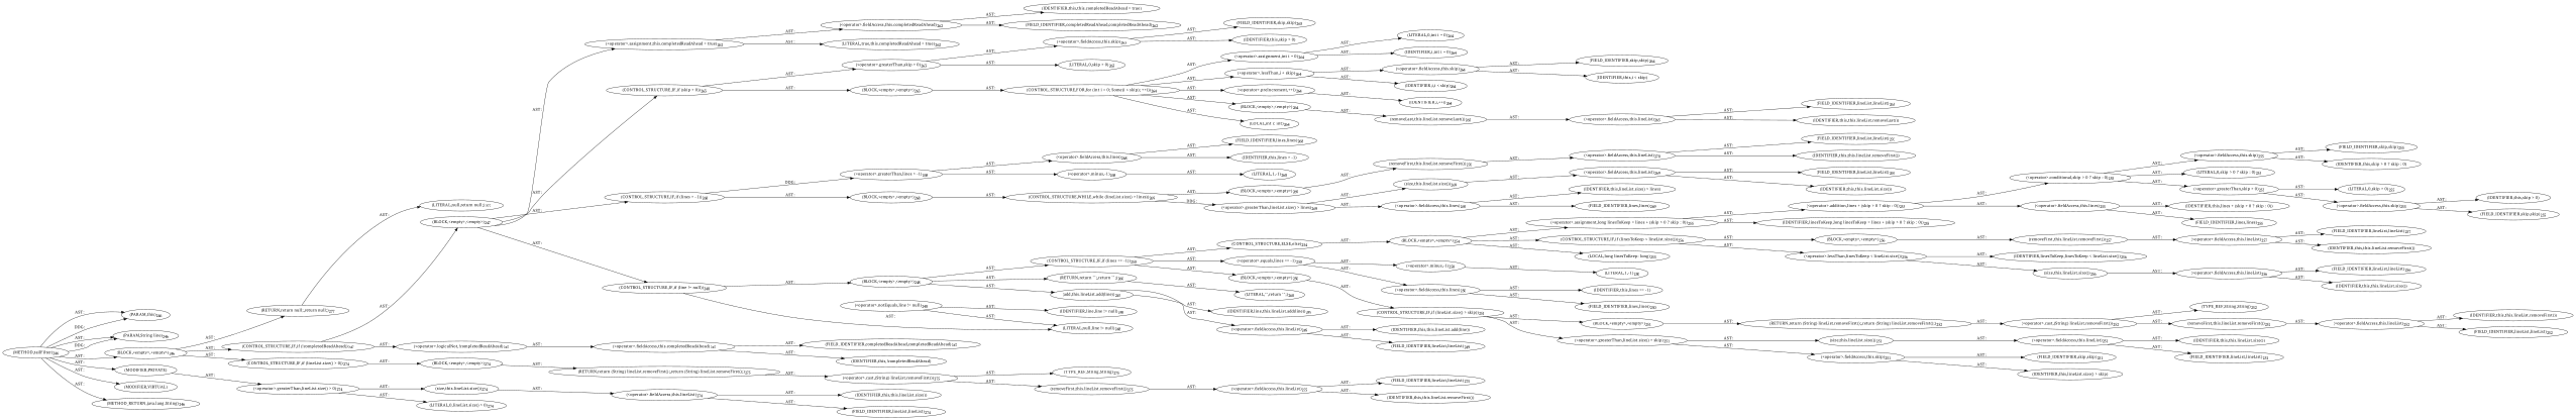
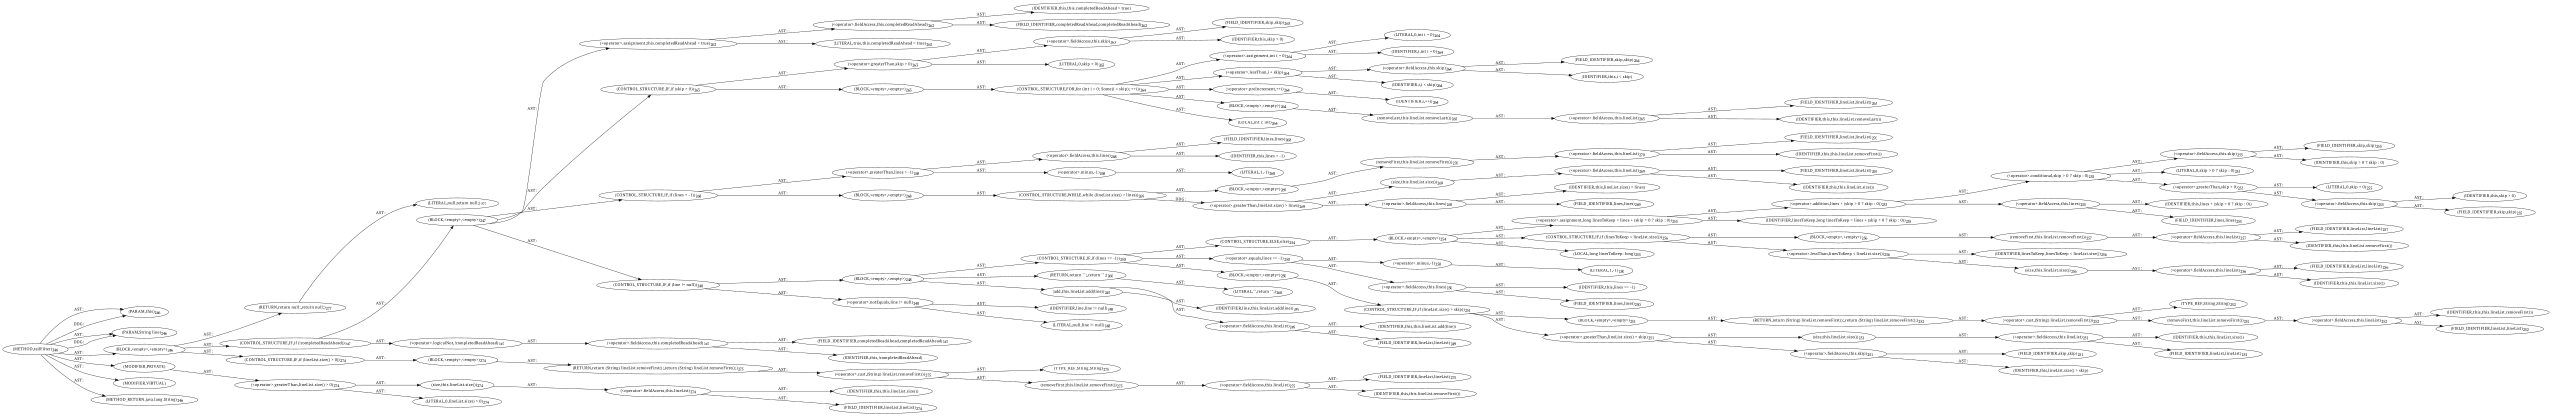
  digraph {
    fontname="PT Serif"
    rankdir=LR
    node [fontname="PT Serif"]
    edge [fontname="PT Serif"]
    n1 [label=<(METHOD,tailFilter)<SUB>246</SUB>>]
    n2 [label=<(PARAM,this)<SUB>246</SUB>>]
    n3 [label=<(PARAM,String line)<SUB>246</SUB>>]
    n4 [label=<(BLOCK,&lt;empty&gt;,&lt;empty&gt;)<SUB>246</SUB>>]
    n5 [label=<(MODIFIER,PRIVATE)>]
    n6 [label=<(MODIFIER,VIRTUAL)>]
    n7 [label=<(METHOD_RETURN,java.lang.String)<SUB>246</SUB>>]
    n8 [label=<(CONTROL_STRUCTURE,IF,if (!completedReadAhead))<SUB>247</SUB>>]
    n9 [label=<(CONTROL_STRUCTURE,IF,if (lineList.size() &gt; 0))<SUB>274</SUB>>]
    n10 [label=<(RETURN,return null;,return null;)<SUB>277</SUB>>]
    n11 [label=<(&lt;operator&gt;.greaterThan,lineList.size() &gt; 0)<SUB>274</SUB>>]
    n12 [label=<(&lt;operator&gt;.logicalNot,!completedReadAhead)<SUB>247</SUB>>]
    n13 [label=<(BLOCK,&lt;empty&gt;,&lt;empty&gt;)<SUB>247</SUB>>]
    n14 [label=<(BLOCK,&lt;empty&gt;,&lt;empty&gt;)<SUB>274</SUB>>]
    n15 [label=<(LITERAL,null,return null;)<SUB>277</SUB>>]
    n16 [label=<(&lt;operator&gt;.fieldAccess,this.completedReadAhead)<SUB>247</SUB>>]
    n17 [label=<(CONTROL_STRUCTURE,IF,if (line != null))<SUB>248</SUB>>]
    n18 [label=<(&lt;operator&gt;.assignment,this.completedReadAhead = true)<SUB>262</SUB>>]
    n19 [label=<(CONTROL_STRUCTURE,IF,if (skip &gt; 0))<SUB>263</SUB>>]
    n20 [label=<(CONTROL_STRUCTURE,IF,if (lines &gt; -1))<SUB>268</SUB>>]
    n21 [label=<(IDENTIFIER,this,!completedReadAhead)>]
    n22 [label=<(FIELD_IDENTIFIER,completedReadAhead,completedReadAhead)<SUB>247</SUB>>]
    n23 [label=<(&lt;operator&gt;.notEquals,line != null)<SUB>248</SUB>>]
    n24 [label=<(BLOCK,&lt;empty&gt;,&lt;empty&gt;)<SUB>248</SUB>>]
    n25 [label=<(&lt;operator&gt;.fieldAccess,this.completedReadAhead)<SUB>262</SUB>>]
    n26 [label=<(LITERAL,true,this.completedReadAhead = true)<SUB>262</SUB>>]
    n27 [label=<(&lt;operator&gt;.greaterThan,skip &gt; 0)<SUB>263</SUB>>]
    n28 [label=<(BLOCK,&lt;empty&gt;,&lt;empty&gt;)<SUB>263</SUB>>]
    n29 [label=<(&lt;operator&gt;.greaterThan,lines &gt; -1)<SUB>268</SUB>>]
    n30 [label=<(BLOCK,&lt;empty&gt;,&lt;empty&gt;)<SUB>268</SUB>>]
    n31 [label=<(IDENTIFIER,line,line != null)<SUB>248</SUB>>]
    n32 [label=<(LITERAL,null,line != null)<SUB>248</SUB>>]
    n33 [label=<(add,this.lineList.add(line))<SUB>249</SUB>>]
    n34 [label=<(CONTROL_STRUCTURE,IF,if (lines == -1))<SUB>250</SUB>>]
    n35 [label=<(RETURN,return &quot;&quot;;,return &quot;&quot;;)<SUB>260</SUB>>]
    n36 [label=<(&lt;operator&gt;.fieldAccess,this.lineList)<SUB>249</SUB>>]
    n37 [label=<(IDENTIFIER,line,this.lineList.add(line))<SUB>249</SUB>>]
    n38 [label=<(&lt;operator&gt;.equals,lines == -1)<SUB>250</SUB>>]
    n39 [label=<(BLOCK,&lt;empty&gt;,&lt;empty&gt;)<SUB>250</SUB>>]
    n40 [label=<(CONTROL_STRUCTURE,ELSE,else)<SUB>254</SUB>>]
    n41 [label=<(LITERAL,&quot;&quot;,return &quot;&quot;;)<SUB>260</SUB>>]
    n42 [label=<(IDENTIFIER,this,this.lineList.add(line))>]
    n43 [label=<(FIELD_IDENTIFIER,lineList,lineList)<SUB>249</SUB>>]
    n44 [label=<(&lt;operator&gt;.fieldAccess,this.lines)<SUB>250</SUB>>]
    n45 [label=<(&lt;operator&gt;.minus,-1)<SUB>250</SUB>>]
    n46 [label=<(CONTROL_STRUCTURE,IF,if (lineList.size() &gt; skip))<SUB>251</SUB>>]
    n47 [label=<(BLOCK,&lt;empty&gt;,&lt;empty&gt;)<SUB>254</SUB>>]
    n48 [label=<(IDENTIFIER,this,lines == -1)>]
    n49 [label=<(FIELD_IDENTIFIER,lines,lines)<SUB>250</SUB>>]
    n50 [label=<(LITERAL,1,-1)<SUB>250</SUB>>]
    n51 [label=<(&lt;operator&gt;.greaterThan,lineList.size() &gt; skip)<SUB>251</SUB>>]
    n52 [label=<(BLOCK,&lt;empty&gt;,&lt;empty&gt;)<SUB>251</SUB>>]
    n53 [label=<(size,this.lineList.size())<SUB>251</SUB>>]
    n54 [label=<(&lt;operator&gt;.fieldAccess,this.skip)<SUB>251</SUB>>]
    n55 [label=<(RETURN,return (String) lineList.removeFirst();,return (String) lineList.removeFirst();)<SUB>252</SUB>>]
    n56 [label=<(&lt;operator&gt;.fieldAccess,this.lineList)<SUB>251</SUB>>]
    n57 [label=<(IDENTIFIER,this,lineList.size() &gt; skip)>]
    n58 [label=<(FIELD_IDENTIFIER,skip,skip)<SUB>251</SUB>>]
    n59 [label=<(IDENTIFIER,this,this.lineList.size())>]
    n60 [label=<(FIELD_IDENTIFIER,lineList,lineList)<SUB>251</SUB>>]
    n61 [label=<(&lt;operator&gt;.cast,(String) lineList.removeFirst())<SUB>252</SUB>>]
    n62 [label=<(TYPE_REF,String,String)<SUB>252</SUB>>]
    n63 [label=<(removeFirst,this.lineList.removeFirst())<SUB>252</SUB>>]
    n64 [label=<(&lt;operator&gt;.fieldAccess,this.lineList)<SUB>252</SUB>>]
    n65 [label=<(IDENTIFIER,this,this.lineList.removeFirst())>]
    n66 [label=<(FIELD_IDENTIFIER,lineList,lineList)<SUB>252</SUB>>]
    n67 [label=<(LOCAL,long linesToKeep: long)<SUB>255</SUB>>]
    n68 [label=<(&lt;operator&gt;.assignment,long linesToKeep = lines + (skip &gt; 0 ? skip : 0))<SUB>255</SUB>>]
    n69 [label=<(CONTROL_STRUCTURE,IF,if (linesToKeep &lt; lineList.size()))<SUB>256</SUB>>]
    n70 [label=<(IDENTIFIER,linesToKeep,long linesToKeep = lines + (skip &gt; 0 ? skip : 0))<SUB>255</SUB>>]
    n71 [label=<(&lt;operator&gt;.addition,lines + (skip &gt; 0 ? skip : 0))<SUB>255</SUB>>]
    n72 [label=<(&lt;operator&gt;.lessThan,linesToKeep &lt; lineList.size())<SUB>256</SUB>>]
    n73 [label=<(BLOCK,&lt;empty&gt;,&lt;empty&gt;)<SUB>256</SUB>>]
    n74 [label=<(&lt;operator&gt;.fieldAccess,this.lines)<SUB>255</SUB>>]
    n75 [label=<(&lt;operator&gt;.conditional,skip &gt; 0 ? skip : 0)<SUB>255</SUB>>]
    n76 [label=<(IDENTIFIER,this,lines + (skip &gt; 0 ? skip : 0))>]
    n77 [label=<(FIELD_IDENTIFIER,lines,lines)<SUB>255</SUB>>]
    n78 [label=<(&lt;operator&gt;.greaterThan,skip &gt; 0)<SUB>255</SUB>>]
    n79 [label=<(&lt;operator&gt;.fieldAccess,this.skip)<SUB>255</SUB>>]
    n80 [label=<(LITERAL,0,skip &gt; 0 ? skip : 0)<SUB>255</SUB>>]
    n81 [label=<(&lt;operator&gt;.fieldAccess,this.skip)<SUB>255</SUB>>]
    n82 [label=<(LITERAL,0,skip &gt; 0)<SUB>255</SUB>>]
    n83 [label=<(IDENTIFIER,this,skip &gt; 0 ? skip : 0)>]
    n84 [label=<(FIELD_IDENTIFIER,skip,skip)<SUB>255</SUB>>]
    n85 [label=<(IDENTIFIER,this,skip &gt; 0)>]
    n86 [label=<(FIELD_IDENTIFIER,skip,skip)<SUB>255</SUB>>]
    n87 [label=<(IDENTIFIER,linesToKeep,linesToKeep &lt; lineList.size())<SUB>256</SUB>>]
    n88 [label=<(size,this.lineList.size())<SUB>256</SUB>>]
    n89 [label=<(removeFirst,this.lineList.removeFirst())<SUB>257</SUB>>]
    n90 [label=<(&lt;operator&gt;.fieldAccess,this.lineList)<SUB>256</SUB>>]
    n91 [label=<(IDENTIFIER,this,this.lineList.size())>]
    n92 [label=<(FIELD_IDENTIFIER,lineList,lineList)<SUB>256</SUB>>]
    n93 [label=<(&lt;operator&gt;.fieldAccess,this.lineList)<SUB>257</SUB>>]
    n94 [label=<(IDENTIFIER,this,this.lineList.removeFirst())>]
    n95 [label=<(FIELD_IDENTIFIER,lineList,lineList)<SUB>257</SUB>>]
    n96 [label=<(IDENTIFIER,this,this.completedReadAhead = true)>]
    n97 [label=<(FIELD_IDENTIFIER,completedReadAhead,completedReadAhead)<SUB>262</SUB>>]
    n98 [label=<(&lt;operator&gt;.fieldAccess,this.skip)<SUB>263</SUB>>]
    n99 [label=<(LITERAL,0,skip &gt; 0)<SUB>263</SUB>>]
    n100 [label=<(CONTROL_STRUCTURE,FOR,for (int i = 0; Some(i &lt; skip); ++i))<SUB>264</SUB>>]
    n101 [label=<(IDENTIFIER,this,skip &gt; 0)>]
    n102 [label=<(FIELD_IDENTIFIER,skip,skip)<SUB>263</SUB>>]
    n103 [label=<(LOCAL,int i: int)<SUB>264</SUB>>]
    n104 [label=<(&lt;operator&gt;.assignment,int i = 0)<SUB>264</SUB>>]
    n105 [label=<(&lt;operator&gt;.lessThan,i &lt; skip)<SUB>264</SUB>>]
    n106 [label=<(&lt;operator&gt;.preIncrement,++i)<SUB>264</SUB>>]
    n107 [label=<(BLOCK,&lt;empty&gt;,&lt;empty&gt;)<SUB>264</SUB>>]
    n108 [label=<(IDENTIFIER,i,int i = 0)<SUB>264</SUB>>]
    n109 [label=<(LITERAL,0,int i = 0)<SUB>264</SUB>>]
    n110 [label=<(IDENTIFIER,i,i &lt; skip)<SUB>264</SUB>>]
    n111 [label=<(&lt;operator&gt;.fieldAccess,this.skip)<SUB>264</SUB>>]
    n112 [label=<(IDENTIFIER,i,++i)<SUB>264</SUB>>]
    n113 [label=<(removeLast,this.lineList.removeLast())<SUB>265</SUB>>]
    n114 [label=<(IDENTIFIER,this,i &lt; skip)>]
    n115 [label=<(FIELD_IDENTIFIER,skip,skip)<SUB>264</SUB>>]
    n116 [label=<(&lt;operator&gt;.fieldAccess,this.lineList)<SUB>265</SUB>>]
    n117 [label=<(IDENTIFIER,this,this.lineList.removeLast())>]
    n118 [label=<(FIELD_IDENTIFIER,lineList,lineList)<SUB>265</SUB>>]
    n119 [label=<(&lt;operator&gt;.fieldAccess,this.lines)<SUB>268</SUB>>]
    n120 [label=<(&lt;operator&gt;.minus,-1)<SUB>268</SUB>>]
    n121 [label=<(CONTROL_STRUCTURE,WHILE,while (lineList.size() &gt; lines))<SUB>269</SUB>>]
    n122 [label=<(IDENTIFIER,this,lines &gt; -1)>]
    n123 [label=<(FIELD_IDENTIFIER,lines,lines)<SUB>268</SUB>>]
    n124 [label=<(LITERAL,1,-1)<SUB>268</SUB>>]
    n125 [label=<(&lt;operator&gt;.greaterThan,lineList.size() &gt; lines)<SUB>269</SUB>>]
    n126 [label=<(BLOCK,&lt;empty&gt;,&lt;empty&gt;)<SUB>269</SUB>>]
    n127 [label=<(size,this.lineList.size())<SUB>269</SUB>>]
    n128 [label=<(&lt;operator&gt;.fieldAccess,this.lines)<SUB>269</SUB>>]
    n129 [label=<(removeFirst,this.lineList.removeFirst())<SUB>270</SUB>>]
    n130 [label=<(&lt;operator&gt;.fieldAccess,this.lineList)<SUB>269</SUB>>]
    n131 [label=<(IDENTIFIER,this,lineList.size() &gt; lines)>]
    n132 [label=<(FIELD_IDENTIFIER,lines,lines)<SUB>269</SUB>>]
    n133 [label=<(IDENTIFIER,this,this.lineList.size())>]
    n134 [label=<(FIELD_IDENTIFIER,lineList,lineList)<SUB>269</SUB>>]
    n135 [label=<(&lt;operator&gt;.fieldAccess,this.lineList)<SUB>270</SUB>>]
    n136 [label=<(IDENTIFIER,this,this.lineList.removeFirst())>]
    n137 [label=<(FIELD_IDENTIFIER,lineList,lineList)<SUB>270</SUB>>]
    n138 [label=<(size,this.lineList.size())<SUB>274</SUB>>]
    n139 [label=<(LITERAL,0,lineList.size() &gt; 0)<SUB>274</SUB>>]
    n140 [label=<(RETURN,return (String) lineList.removeFirst();,return (String) lineList.removeFirst();)<SUB>275</SUB>>]
    n141 [label=<(&lt;operator&gt;.fieldAccess,this.lineList)<SUB>274</SUB>>]
    n142 [label=<(IDENTIFIER,this,this.lineList.size())>]
    n143 [label=<(FIELD_IDENTIFIER,lineList,lineList)<SUB>274</SUB>>]
    n144 [label=<(&lt;operator&gt;.cast,(String) lineList.removeFirst())<SUB>275</SUB>>]
    n145 [label=<(TYPE_REF,String,String)<SUB>275</SUB>>]
    n146 [label=<(removeFirst,this.lineList.removeFirst())<SUB>275</SUB>>]
    n147 [label=<(&lt;operator&gt;.fieldAccess,this.lineList)<SUB>275</SUB>>]
    n148 [label=<(IDENTIFIER,this,this.lineList.removeFirst())>]
    n149 [label=<(FIELD_IDENTIFIER,lineList,lineList)<SUB>275</SUB>>]
    n1 -> n2 [label="AST: "]
    n1 -> n2 [label="DDG: "]
    n1 -> n3 [label="AST: "]
    n1 -> n3 [label="DDG: "]
    n1 -> n4 [label="AST: "]
    n1 -> n5 [label="AST: "]
    n1 -> n6 [label="AST: "]
    n1 -> n7 [label="AST: "]
    n4 -> n8 [label="AST: "]
    n4 -> n9 [label="AST: "]
    n4 -> n10 [label="AST: "]
    n5 -> n11 [label="AST: "]
    n8 -> n12 [label="AST: "]
    n8 -> n13 [label="AST: "]
    n9 -> n14 [label="AST: "]
    n10 -> n15 [label="AST: "]
    n11 -> n138 [label="AST: "]
    n11 -> n139 [label="AST: "]
    n12 -> n16 [label="AST: "]
    n13 -> n17 [label="AST: "]
    n13 -> n18 [label="AST: "]
    n13 -> n19 [label="AST: "]
    n13 -> n20 [label="AST: "]
    n14 -> n140 [label="AST: "]
    n16 -> n21 [label="AST: "]
    n16 -> n22 [label="AST: "]
-   n17 -> n32 [label="AST: "]
+   n17 -> n23 [label="AST: "]
    n17 -> n24 [label="AST: "]
    n18 -> n25 [label="AST: "]
    n18 -> n26 [label="AST: "]
    n19 -> n27 [label="AST: "]
    n19 -> n28 [label="AST: "]
-   n20 -> n29 [label="DDG: "]
+   n20 -> n29 [label="AST: "]
    n20 -> n30 [label="AST: "]
    n23 -> n31 [label="AST: "]
    n23 -> n32 [label="AST: "]
    n24 -> n33 [label="AST: "]
    n24 -> n34 [label="AST: "]
    n24 -> n35 [label="AST: "]
    n25 -> n96 [label="AST: "]
    n25 -> n97 [label="AST: "]
    n27 -> n98 [label="AST: "]
    n27 -> n99 [label="AST: "]
    n28 -> n100 [label="AST: "]
    n29 -> n119 [label="AST: "]
    n29 -> n120 [label="AST: "]
    n30 -> n121 [label="AST: "]
    n33 -> n36 [label="AST: "]
    n33 -> n37 [label="AST: "]
    n34 -> n38 [label="AST: "]
    n34 -> n39 [label="AST: "]
    n34 -> n40 [label="AST: "]
    n35 -> n41 [label="AST: "]
    n36 -> n42 [label="AST: "]
    n36 -> n43 [label="AST: "]
    n38 -> n44 [label="AST: "]
    n38 -> n45 [label="AST: "]
    n39 -> n46 [label="AST: "]
    n40 -> n47 [label="AST: "]
    n44 -> n48 [label="AST: "]
    n44 -> n49 [label="AST: "]
    n45 -> n50 [label="AST: "]
    n46 -> n51 [label="AST: "]
    n46 -> n52 [label="AST: "]
    n47 -> n67 [label="AST: "]
    n47 -> n68 [label="AST: "]
    n47 -> n69 [label="AST: "]
    n51 -> n53 [label="AST: "]
    n51 -> n54 [label="AST: "]
    n52 -> n55 [label="AST: "]
    n53 -> n56 [label="AST: "]
    n54 -> n57 [label="AST: "]
    n54 -> n58 [label="AST: "]
    n55 -> n61 [label="AST: "]
    n56 -> n59 [label="AST: "]
    n56 -> n60 [label="AST: "]
    n61 -> n62 [label="AST: "]
    n61 -> n63 [label="AST: "]
    n63 -> n64 [label="AST: "]
    n64 -> n65 [label="AST: "]
    n64 -> n66 [label="AST: "]
    n68 -> n70 [label="AST: "]
    n68 -> n71 [label="AST: "]
    n69 -> n72 [label="AST: "]
    n69 -> n73 [label="AST: "]
    n71 -> n74 [label="AST: "]
    n71 -> n75 [label="AST: "]
    n72 -> n87 [label="AST: "]
    n72 -> n88 [label="AST: "]
    n73 -> n89 [label="AST: "]
    n74 -> n76 [label="AST: "]
    n74 -> n77 [label="AST: "]
    n75 -> n78 [label="AST: "]
    n75 -> n79 [label="AST: "]
    n75 -> n80 [label="AST: "]
    n78 -> n81 [label="AST: "]
    n78 -> n82 [label="AST: "]
    n79 -> n83 [label="AST: "]
    n79 -> n84 [label="AST: "]
    n81 -> n85 [label="AST: "]
    n81 -> n86 [label="AST: "]
    n88 -> n90 [label="AST: "]
    n89 -> n93 [label="AST: "]
    n90 -> n91 [label="AST: "]
    n90 -> n92 [label="AST: "]
    n93 -> n94 [label="AST: "]
    n93 -> n95 [label="AST: "]
    n98 -> n101 [label="AST: "]
    n98 -> n102 [label="AST: "]
    n100 -> n103 [label="AST: "]
    n100 -> n104 [label="AST: "]
    n100 -> n105 [label="AST: "]
    n100 -> n106 [label="AST: "]
    n100 -> n107 [label="AST: "]
    n104 -> n108 [label="AST: "]
    n104 -> n109 [label="AST: "]
    n105 -> n110 [label="AST: "]
    n105 -> n111 [label="AST: "]
    n106 -> n112 [label="AST: "]
    n107 -> n113 [label="AST: "]
    n111 -> n114 [label="AST: "]
    n111 -> n115 [label="AST: "]
    n113 -> n116 [label="AST: "]
    n116 -> n117 [label="AST: "]
    n116 -> n118 [label="AST: "]
    n119 -> n122 [label="AST: "]
    n119 -> n123 [label="AST: "]
    n120 -> n124 [label="AST: "]
    n121 -> n125 [label="DDG: "]
    n121 -> n126 [label="AST: "]
    n125 -> n127 [label="AST: "]
    n125 -> n128 [label="AST: "]
    n126 -> n129 [label="AST: "]
    n127 -> n130 [label="AST: "]
    n128 -> n131 [label="AST: "]
    n128 -> n132 [label="AST: "]
    n129 -> n135 [label="AST: "]
    n130 -> n133 [label="AST: "]
    n130 -> n134 [label="AST: "]
    n135 -> n136 [label="AST: "]
    n135 -> n137 [label="AST: "]
    n138 -> n141 [label="AST: "]
    n140 -> n144 [label="AST: "]
    n141 -> n142 [label="AST: "]
    n141 -> n143 [label="AST: "]
    n144 -> n145 [label="AST: "]
    n144 -> n146 [label="AST: "]
    n146 -> n147 [label="AST: "]
    n147 -> n148 [label="AST: "]
    n147 -> n149 [label="AST: "]
  }
